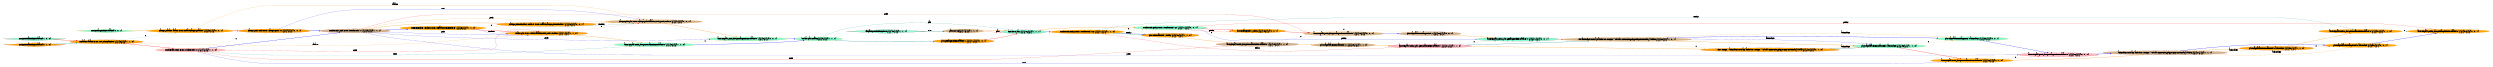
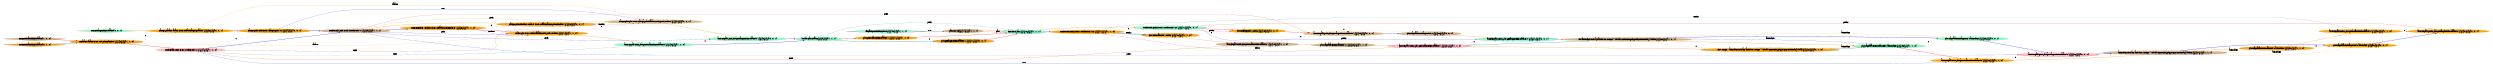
  digraph {
    rankdir=LR
    node [color=darkorange fillcolor=orange shape=ellipse style=filled]
    edge [color=darkorange style=bold]
    n1 [label="XYItemRenderer renderer = new DefaultXYItemRenderer()@@@6@@@['1', '1', '0']"]
    n2 [color=brown label="XYPlot plot = new XYPlot(dataset,xAxis,yAxis,renderer)@@@7@@@['1', '1', '0']"]
    n3 [color=brown label="CategoryItemRenderer renderer = new DefaultCategoryItemRenderer()@@@6@@@['0', '0', '1']"]
    n4 [fillcolor=tan label="CategoryPlot plot = new CategoryPlot(dataset,xAxis,yAxis,renderer)@@@7@@@['0', '0', '1']"]
    n5 [fillcolor=aquamarine label="assertEquals(xAxis,plot.getDomainAxisForDataset(0))@@@8@@@['1', '1', '0']"]
    n6 [label="assertEquals(xAxis,plot.getDomainAxisForDataset(0))@@@26@@@['1', '1', '0']"]
    n7 [color=brown fillcolor=tan label="axisIndices = Arrays.asList(new Integer((((edu.fdu.CPPDG.tinypdg.pe.ExpressionInfo@1b95b6)@@@27@@@['1', '1', '1']"]
    n8 [color=brown fillcolor=lightpink label="assertEquals(yAxis,plot.getRangeAxisForDataset(0))@@@26@@@['0', '0', '1']"]
    n9 [label="plot.mapDatasetToRangeAxes(0,axisIndices)@@@30@@@['0', '0', '1']"]
    n10 [color=brown label="plot.mapDatasetToDomainAxes(0,axisIndices)@@@30@@@['1', '1', '0']"]
    n11 [fillcolor=aquamarine label="testGetRangeAxisForDataset['0', '0', '1']" shape=diamond]
    n12 [label="CategoryDataset dataset = new DefaultCategoryDataset()@@@3@@@['0', '0', '1']"]
    n13 [color=brown label="CategoryAxis xAxis = new CategoryAxis(\"X\")@@@4@@@['0', '0', '1']"]
-   n14 [color=brown fillcolor=aquamarine label="testGetDomainAxisForDataset['1', '0', '0']" shape=diamond]
+   n14 [color=brown fillcolor=tan label="testGetDomainAxisForDataset['1', '0', '0']" shape=diamond]
    n15 [color=brown label="XYDataset dataset = new XYSeriesCollection()@@@3@@@['1', '1', '0']"]
    n16 [fillcolor=lightpink label="NumberAxis xAxis = new NumberAxis(\"X\")@@@4@@@['1', '1', '0']"]
    n17 [color=brown label="testGetDomainAxisForDataset['0', '1', '0']" shape=diamond]
    n18 [fillcolor=aquamarine label="assertEquals(yAxis,plot.getRangeAxisForDataset(0))@@@8@@@['0', '0', '1']"]
    n19 [fillcolor=aquamarine label="boolean pass = false@@@9@@@['1', '1', '1']"]
    n20 [color=brown label="plot.getRangeAxisForDataset(-1)@@@11@@@['0', '0', '1']"]
    n21 [color=brown fillcolor=aquamarine label="assertTrue(pass)@@@16@@@['1', '1', '1']"]
    n22 [fillcolor=aquamarine label="NumberAxis yAxis2 = new NumberAxis(\"Y2\")@@@17@@@['0', '0', '1']"]
    n23 [label="NumberAxis xAxis2 = new NumberAxis(\"X2\")@@@17@@@['1', '1', '0']"]
    n24 [label="assertEquals(yAxis2,plot.getRangeAxisForDataset(0))@@@31@@@['0', '0', '1']"]
    n25 [label="assertEquals(xAxis2,plot.getDomainAxisForDataset(0))@@@31@@@['1', '1', '0']"]
    n26 [color=brown fillcolor=tan label="assertEquals(xAxis,plot.getDomainAxisForDataset(0))@@@19@@@['1', '1', '0']"]
    n27 [color=brown fillcolor=tan label="NumberAxis yAxis = new NumberAxis(\"Y\")@@@5@@@['1', '1', '1']"]
    n28 [color=brown label="List<Integer> axisIndices = Arrays.asList(new Integer((((edu.fdu.CPPDG.tinypdg.pe.ExpressionInfo@1b94f5)@@@22@@@['0', '1', '0']"]
    n29 [fillcolor=aquamarine label="plot.mapDatasetToDomainAxes(0,axisIndices)@@@25@@@['1', '1', '0']"]
    n30 [fillcolor=aquamarine label="plot.mapDatasetToRangeAxes(0,axisIndices)@@@25@@@['0', '0', '1']"]
+   n31 [label="plot.getDomainAxisForDataset(-1)@@@11@@@['1', '1', '0']"]
    n32 [label="plot.setRangeAxis(1,yAxis2)@@@18@@@['0', '0', '1']"]
    n33 [color=brown fillcolor=aquamarine label="assertEquals(yAxis2,plot.getRangeAxisForDataset(0))@@@21@@@['0', '0', '1']"]
    n34 [fillcolor=tan label="assertEquals(yAxis,plot.getRangeAxisForDataset(0))@@@19@@@['0', '0', '1']"]
    n35 [color=brown fillcolor=tan label="plot.mapDatasetToRangeAxis(0,1)@@@20@@@['0', '0', '1']"]
    n36 [fillcolor=tan label="List axisIndices = Arrays.asList(new Integer((((edu.fdu.CPPDG.tinypdg.pe.ExpressionInfo@1b9598)@@@22@@@['1', '0', '1']"]
    n37 [color=brown fillcolor=aquamarine label="IllegalArgumentException e@@@13@@@['1', '1', '1']" shape=diamond]
    n38 [fillcolor=tan label="pass = true@@@14@@@['1', '1', '1']"]
    n39 [color=brown fillcolor=lightpink label="assertEquals(xAxis2,plot.getDomainAxisForDataset(0))@@@21@@@['1', '1', '0']"]
    n40 [color=brown label="plot.setDomainAxis(1,xAxis2)@@@18@@@['1', '1', '0']"]
    n41 [fillcolor=tan label="plot.mapDatasetToDomainAxis(0,1)@@@20@@@['1', '1', '0']"]
    n1 -> n2 [color=blue label=renderer style=solid]
    n1 -> n2 [color=red]
    n1 -> n3 [label=0 style=dashed]
    n2 -> n4 [color=red label=0 style=dashed]
    n2 -> n5
    n3 -> n4
    n3 -> n4 [color=teal label=renderer style=solid]
    n4 -> n18
    n5 -> n18 [label=0 style=dashed]
    n5 -> n19 [color=blue]
    n6 -> n7
    n6 -> n8 [color=red label=0 style=dashed]
    n7 -> n9 [color=blue]
    n7 -> n9 [label=axisIndices style=solid]
    n7 -> n10 [label=axisIndices style=solid]
    n7 -> n10
    n8 -> n7 [color=blue]
    n9 -> n24 [color=blue]
    n10 -> n9 [color=red label=0 style=dashed]
    n10 -> n25
    n11 -> n12
    n12 -> n4 [label=dataset style=solid]
    n12 -> n13 [color=red]
    n13 -> n4 [color=blue label=xAxis style=solid]
    n13 -> n27 [color=blue]
    n14 -> n15 [color=red]
    n15 -> n2 [label=dataset style=solid]
    n15 -> n12 [color=teal label=0 style=dashed]
    n15 -> n16 [color=red]
    n16 -> n2 [color=red label=xAxis style=solid]
    n16 -> n5 [color=teal label=xAxis style=solid]
    n16 -> n6 [color=blue label=xAxis style=solid]
    n16 -> n13 [label=0 style=dashed]
    n16 -> n26 [color=red label=xAxis style=solid]
    n16 -> n27 [color=blue]
    n17 -> n15 [color=teal]
    n18 -> n19 [color=blue]
    n19 -> n20 [color=teal]
-   n19 -> n21 [color=teal label=pass style=solid]
+   n19 -> n21 [color=teal label=yAxis style=solid]
+   n19 -> n31 [color=red]
    n20 -> n21 [color=red]
    n21 -> n22
    n21 -> n23 [color=blue]
    n22 -> n24 [color=red label=yAxis2 style=solid]
    n22 -> n32 [color=red]
    n22 -> n32 [color=red label=yAxis2 style=solid]
    n22 -> n33 [color=blue label=yAxis2 style=solid]
    n23 -> n22 [label=0 style=dashed]
    n23 -> n25 [color=teal label=xAxis2 style=solid]
    n23 -> n39 [color=red label=xAxis2 style=solid]
    n23 -> n40 [color=teal]
    n23 -> n40 [color=blue label=xAxis2 style=solid]
    n25 -> n24 [color=teal label=0 style=dashed]
    n26 -> n34 [color=blue label=0 style=dashed]
    n26 -> n41
    n27 -> n1 [color=blue]
    n27 -> n2 [color=blue label=yAxis style=solid]
    n27 -> n3
    n27 -> n4 [label=yAxis style=solid]
    n27 -> n8 [color=blue label=yAxis style=solid]
    n27 -> n18 [color=blue label=yAxis style=solid]
    n27 -> n34 [color=red label=yAxis style=solid]
    n28 -> n29 [label=axisIndices style=solid]
    n28 -> n29 [color=teal]
    n29 -> n6 [color=red]
    n29 -> n30 [label=0 style=dashed]
    n30 -> n8 [color=blue]
+   n31 -> n20 [label=0 style=dashed]
+   n31 -> n21 [color=red]
    n32 -> n34 [color=red]
    n32 -> n35 [label=0 style=dashed]
    n33 -> n36 [color=red]
    n34 -> n35 [color=blue]
    n35 -> n33
    n36 -> n28 [label=0 style=dashed]
    n36 -> n29
    n36 -> n29 [color=blue label=axisIndices style=solid]
    n36 -> n30 [color=blue]
    n36 -> n30 [label=axisIndices style=solid]
    n37 -> n38 [color=red label=true style=dotted]
    n37 -> n38 [color=teal]
    n38 -> n21 [color=red label=pass style=solid]
    n38 -> n21
    n39 -> n28
    n39 -> n33 [color=teal label=0 style=dashed]
    n39 -> n36 [color=teal]
    n40 -> n26
    n40 -> n32 [label=0 style=dashed]
    n41 -> n39
  }
